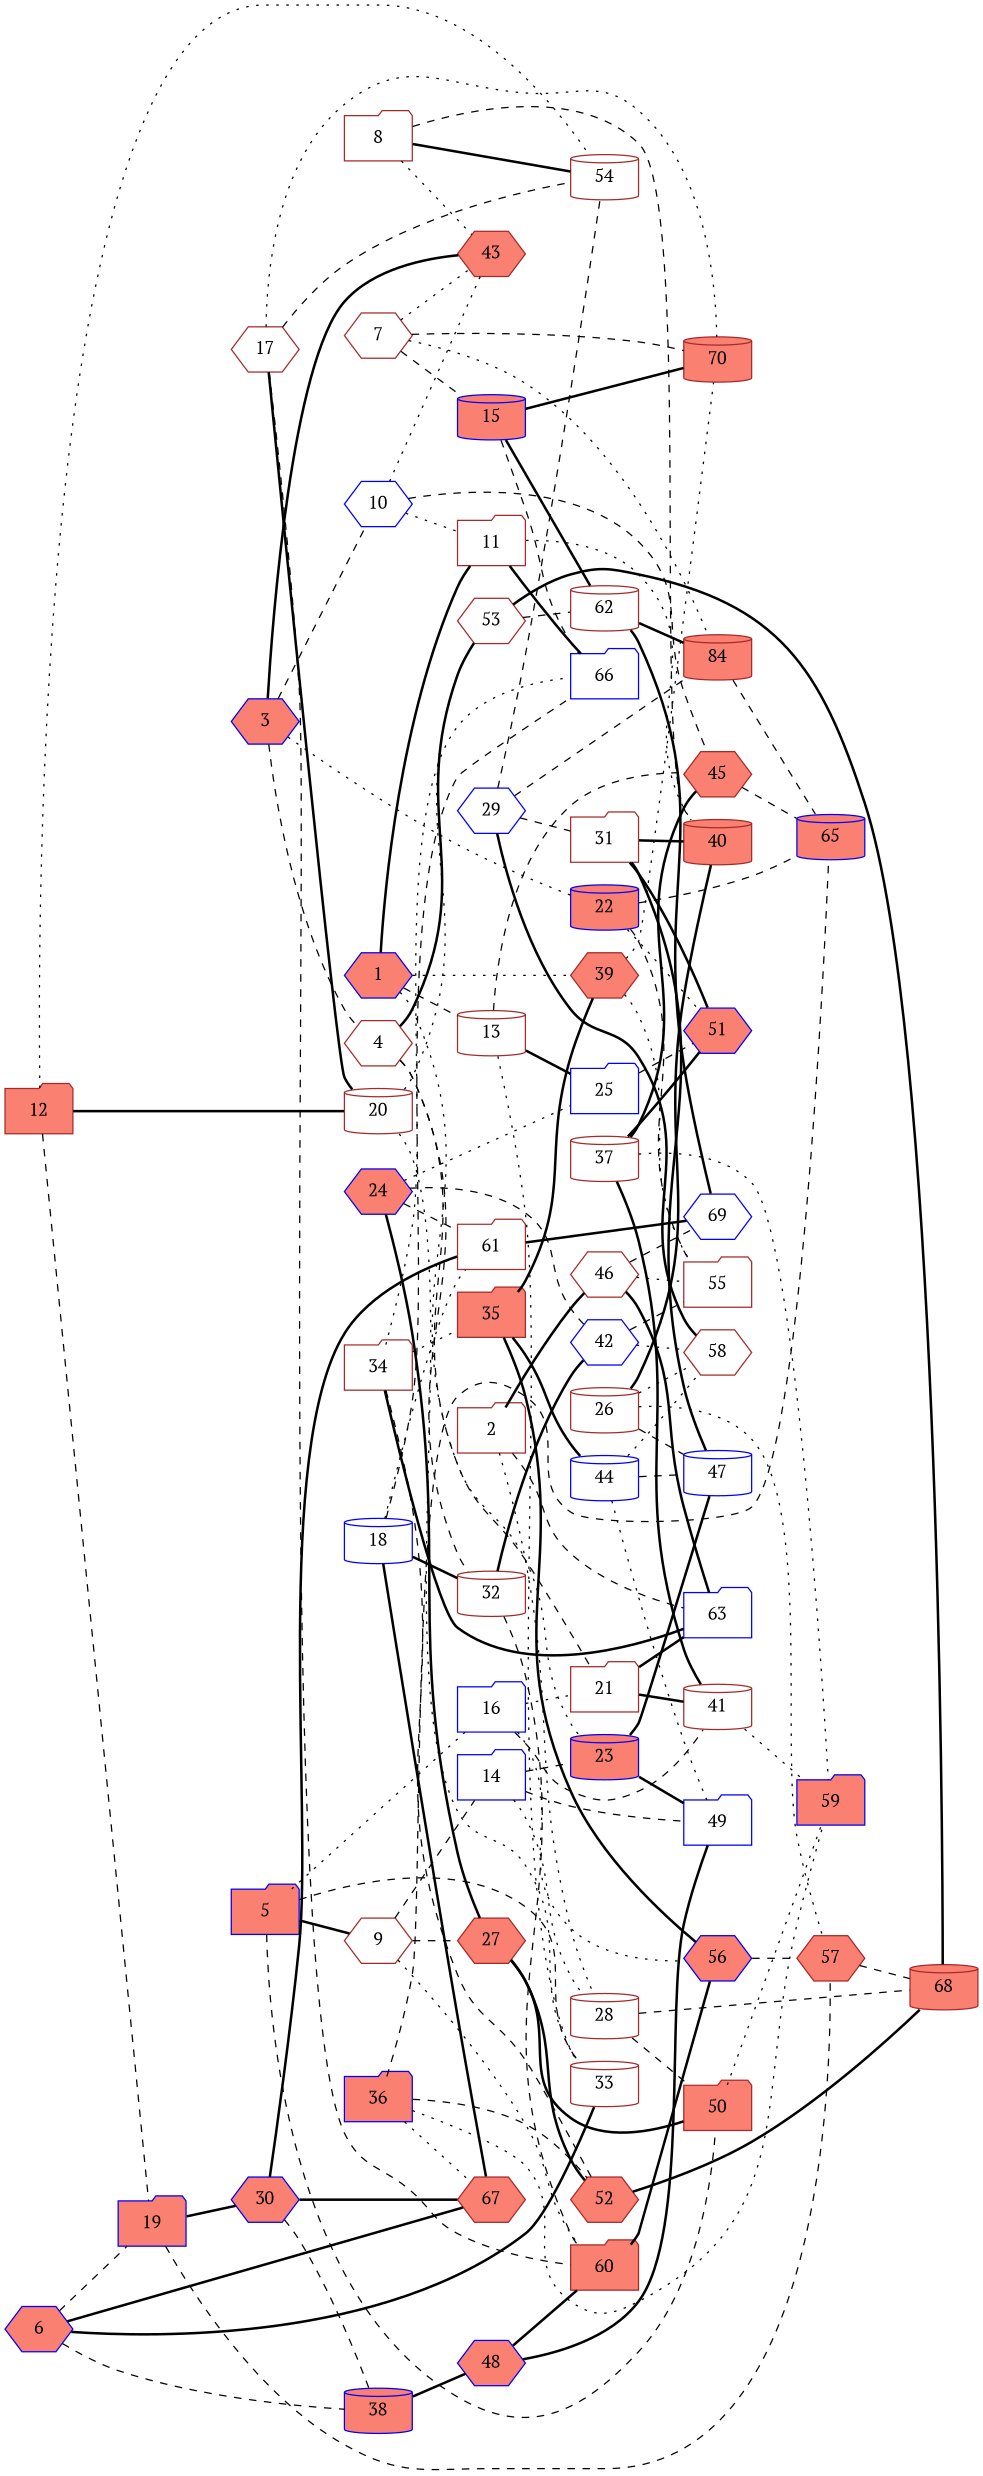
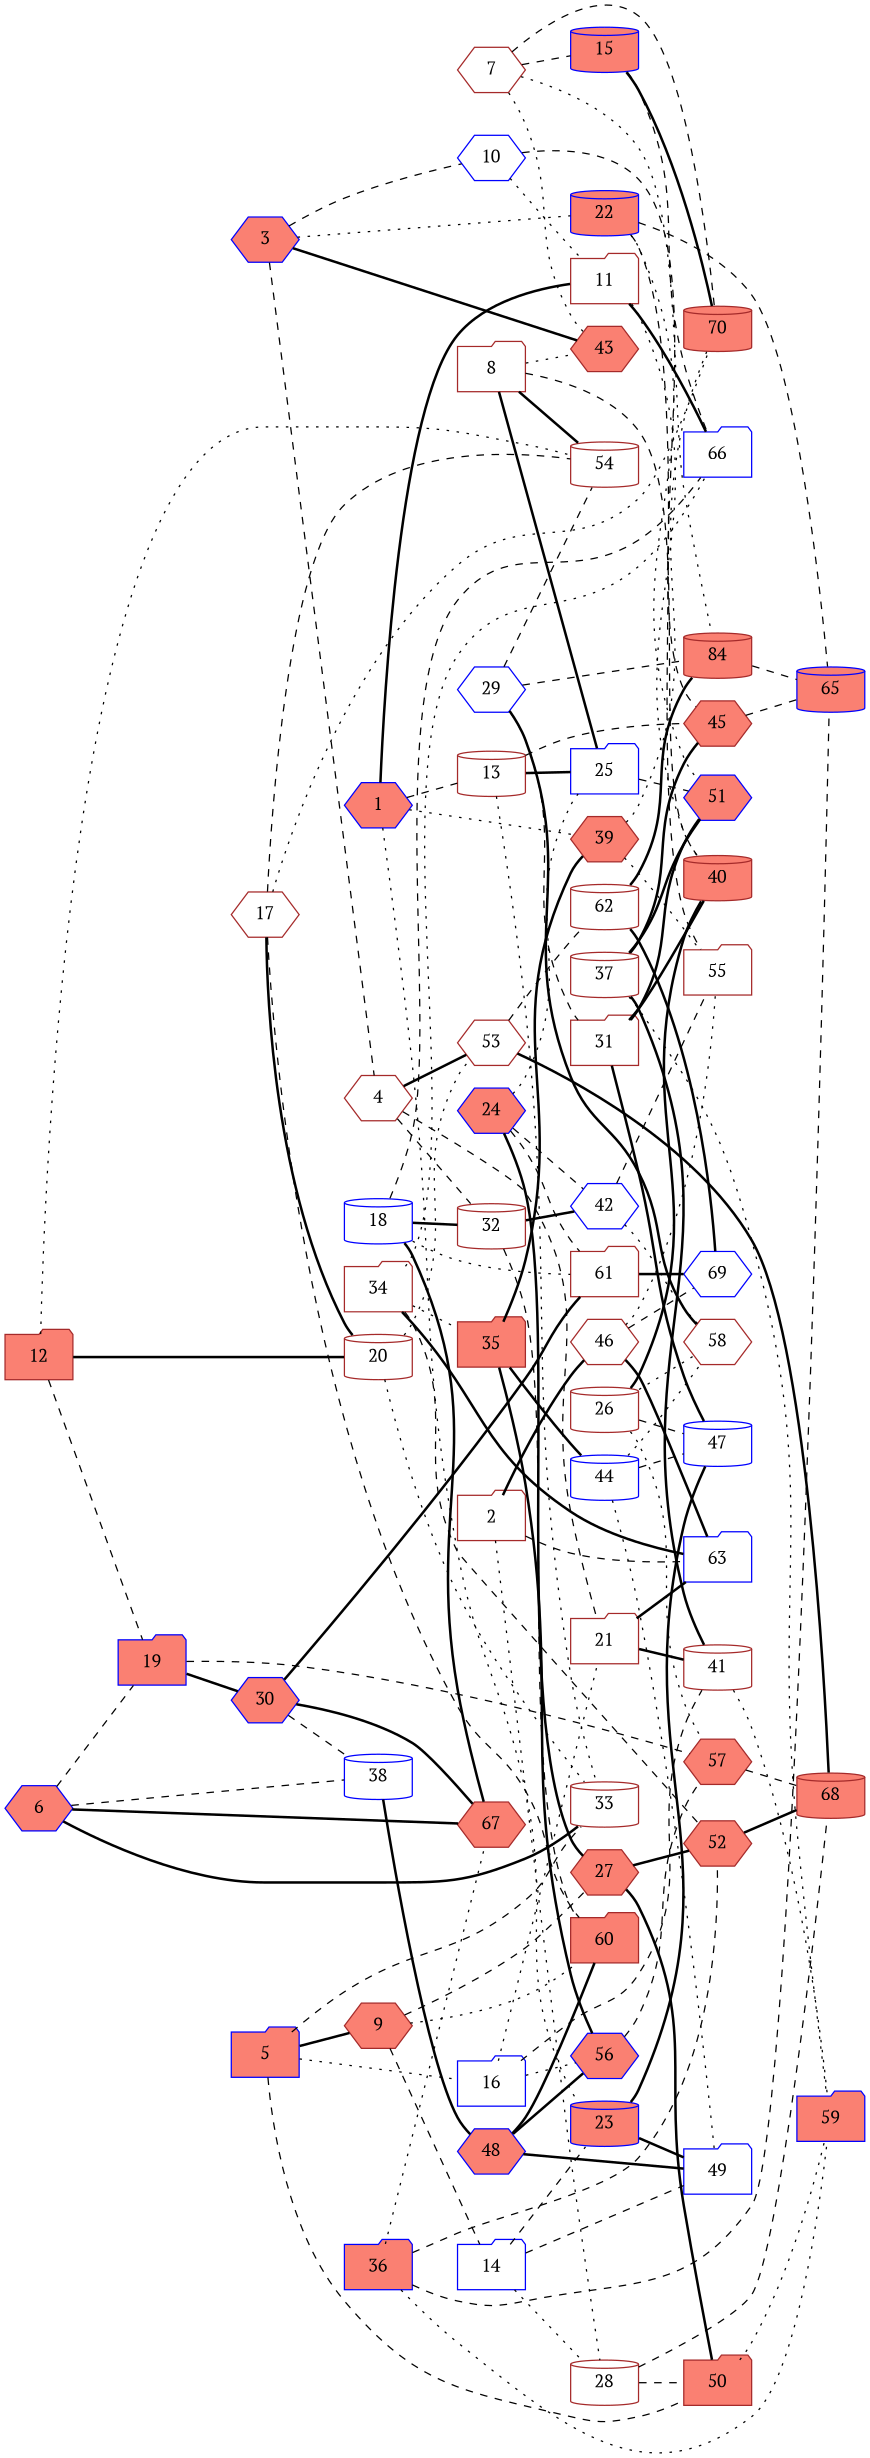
  graph {
    fontname="PT Serif"
    rankdir=LR
    node [color=brown fillcolor=white fontname="PT Serif" shape=hexagon style=filled]
    edge [fontname="PT Serif" style=bold]
    1 [color=blue fillcolor=salmon]
    11 [shape=folder]
    13 [shape=cylinder]
    23 [color=blue fillcolor=salmon shape=cylinder]
    39 [fillcolor=salmon]
    40 [fillcolor=salmon shape=cylinder]
    66 [color=blue shape=folder]
    33 [shape=cylinder]
    25 [color=blue shape=folder]
    45 [fillcolor=salmon]
    49 [color=blue shape=folder]
    47 [color=blue shape=cylinder]
    70 [fillcolor=salmon shape=cylinder]
    55 [shape=folder]
    2 [shape=folder]
    28 [shape=cylinder]
    46
    63 [color=blue shape=folder]
    12 [fillcolor=salmon shape=folder]
    19 [color=blue fillcolor=salmon shape=folder]
    54 [shape=cylinder]
    20 [shape=cylinder]
    50 [fillcolor=salmon shape=folder]
    68 [fillcolor=salmon shape=cylinder]
    69 [color=blue]
    3 [color=blue fillcolor=salmon]
    4
    10 [color=blue]
    22 [color=blue fillcolor=salmon shape=cylinder]
    43 [fillcolor=salmon]
    21 [shape=folder]
    32 [shape=cylinder]
    53
    51 [color=blue fillcolor=salmon]
    65 [color=blue fillcolor=salmon shape=cylinder]
    41 [shape=cylinder]
    60 [fillcolor=salmon shape=folder]
    42 [color=blue]
    62 [shape=cylinder]
    5 [color=blue fillcolor=salmon shape=folder]
-   9
+   9 [fillcolor=salmon]
    16 [color=blue shape=folder]
    14 [color=blue shape=folder]
    27 [fillcolor=salmon]
    56 [color=blue fillcolor=salmon]
    59 [color=blue fillcolor=salmon shape=folder]
    6 [color=blue fillcolor=salmon]
-   38 [color=blue fillcolor=salmon shape=cylinder]
+   38 [color=blue shape=cylinder]
    67 [fillcolor=salmon]
    30 [color=blue fillcolor=salmon]
    57 [fillcolor=salmon]
    48 [color=blue fillcolor=salmon]
    7
    15 [color=blue fillcolor=salmon shape=cylinder]
    n55 [fillcolor=salmon label=84 shape=cylinder]
    8 [shape=folder]
    52 [fillcolor=salmon]
    17
    18 [color=blue shape=cylinder]
    61 [shape=folder]
    24 [color=blue fillcolor=salmon]
    58
    26 [shape=cylinder]
    29 [color=blue]
    31 [shape=folder]
    34 [shape=folder]
    35 [fillcolor=salmon shape=folder]
    44 [color=blue shape=cylinder]
    36 [color=blue fillcolor=salmon shape=folder]
    37 [shape=cylinder]
    1 -- 11
    1 -- 13 [style=dashed]
    1 -- 23 [style=dotted]
    1 -- 39 [style=dotted]
    11 -- 40 [style=dotted]
    11 -- 66
    13 -- 33 [style=dotted]
    13 -- 25
    13 -- 45 [style=dashed]
    23 -- 49
    23 -- 47
    39 -- 70 [style=dotted]
    39 -- 55 [style=dotted]
    25 -- 51 [style=dashed]
    45 -- 65 [style=dashed]
    2 -- 28 [style=dotted]
    2 -- 46
    2 -- 63 [style=dashed]
    28 -- 50 [style=dashed]
    28 -- 68 [style=dashed]
    46 -- 55 [style=dotted]
    46 -- 63
    46 -- 69 [style=dashed]
    12 -- 19 [style=dashed]
    12 -- 54 [style=dotted]
    12 -- 20
    19 -- 30
    19 -- 57 [style=dashed]
    20 -- 33 [style=dotted]
    20 -- 53 [style=dotted]
    50 -- 59 [style=dotted]
    3 -- 4 [style=dashed]
    3 -- 10 [style=dashed]
    3 -- 22 [style=dotted]
    3 -- 43
    4 -- 21 [style=dashed]
    4 -- 32 [style=dashed]
    4 -- 53
    10 -- 11 [style=dotted]
    10 -- 45 [style=dashed]
-   10 -- 43 [style=dotted]
    22 -- 55 [style=dashed]
    22 -- 51 [style=dotted]
    22 -- 65 [style=dashed]
    21 -- 63
    21 -- 41
    32 -- 60 [style=dashed]
    32 -- 42
    53 -- 68
    53 -- 62 [style=dashed]
    41 -- 59 [style=dotted]
    42 -- 55 [style=dashed]
    42 -- 58 [style=dotted]
    62 -- 69
    62 -- n55
    5 -- 33 [style=dashed]
    5 -- 50 [style=dashed]
    5 -- 9
    5 -- 16 [style=dotted]
    9 -- 60 [style=dotted]
    9 -- 14 [style=dashed]
    9 -- 27 [style=dashed]
    16 -- 21 [style=dotted]
    16 -- 41 [style=dashed]
    16 -- 56 [style=dotted]
    14 -- 23 [style=dashed]
    14 -- 49 [style=dashed]
    14 -- 28 [style=dotted]
    27 -- 50
    27 -- 52
    56 -- 57 [style=dashed]
    6 -- 33
    6 -- 19 [style=dashed]
    6 -- 38 [style=dashed]
    6 -- 67
    38 -- 48
    30 -- 38 [style=dashed]
    30 -- 67
    30 -- 61
    57 -- 68 [style=dashed]
    48 -- 49
    48 -- 60
-   60 -- 56
+   48 -- 56
    7 -- 70 [style=dashed]
    7 -- 43 [style=dotted]
    7 -- 15 [style=dashed]
    7 -- n55 [style=dotted]
    15 -- 66 [style=dashed]
    15 -- 70
-   15 -- 62
    n55 -- 65 [style=dashed]
    8 -- 40 [style=dashed]
+   8 -- 25
    8 -- 54
    8 -- 43 [style=dotted]
    52 -- 68
    17 -- 70 [style=dotted]
    17 -- 54 [style=dashed]
    17 -- 20
    17 -- 60 [style=dashed]
    18 -- 66 [style=dashed]
    18 -- 32
    18 -- 67
    18 -- 61 [style=dotted]
    61 -- 69
    24 -- 25 [style=dotted]
    24 -- 42 [style=dashed]
    24 -- 27
    24 -- 61 [style=dashed]
    26 -- 40
    26 -- 47 [style=dashed]
    26 -- 57 [style=dotted]
    26 -- 58 [style=dotted]
    29 -- 54 [style=dashed]
    29 -- n55 [style=dashed]
    29 -- 58
    29 -- 31 [style=dashed]
    31 -- 40
    31 -- 47
    31 -- 51
    34 -- 66 [style=dotted]
    34 -- 63
    34 -- 52 [style=dashed]
    34 -- 35 [style=dotted]
    35 -- 39
    35 -- 56
    35 -- 44
    44 -- 49 [style=dotted]
    44 -- 47 [style=dashed]
    44 -- 58 [style=dotted]
    36 -- 65 [style=dashed]
    36 -- 59 [style=dotted]
    36 -- 67 [style=dotted]
    36 -- 52 [style=dashed]
    37 -- 45
    37 -- 51
    37 -- 41
    37 -- 59 [style=dotted]
  }
